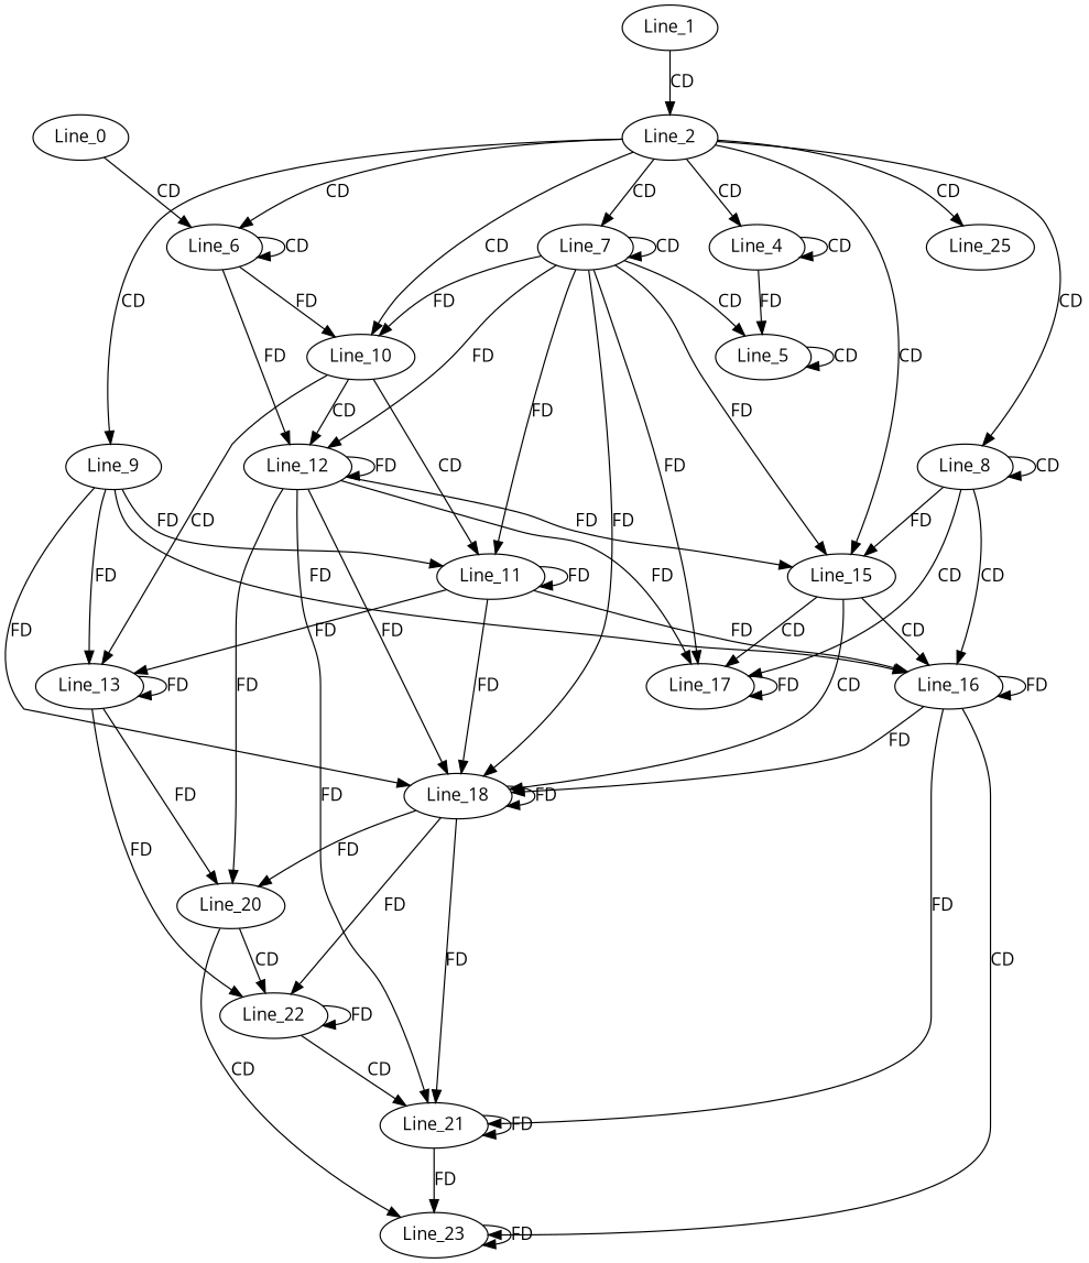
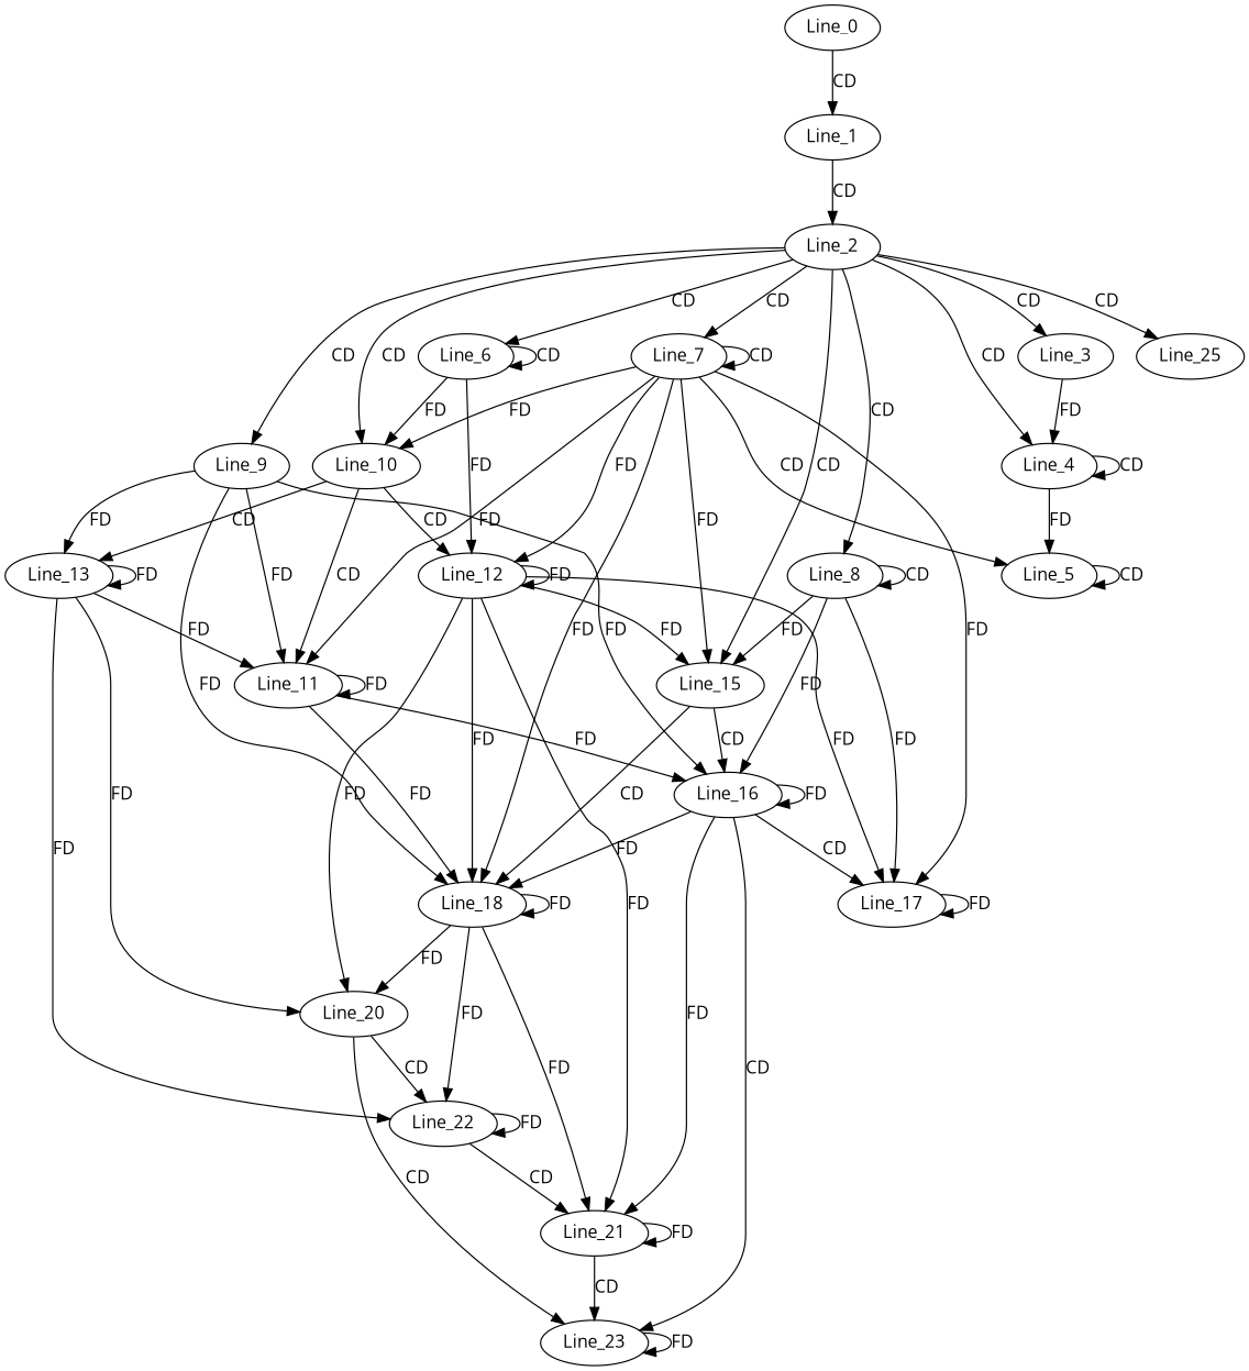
  digraph {
    fontname="Open Sans"
    node [fontname="Open Sans"]
    edge [fontname="Open Sans"]
    Line_0
    Line_1
    Line_2
+   Line_3
    Line_4
    Line_6
    Line_7
    Line_8
    Line_9
    Line_10
    Line_15
    Line_25
    Line_5
    Line_12
    Line_11
    Line_17
    Line_18
    Line_16
    Line_13
    Line_20
    Line_21
    Line_22
    Line_23
-   Line_0 -> Line_6 [label=CD]
+   Line_0 -> Line_1 [label=CD]
    Line_1 -> Line_2 [label=CD]
+   Line_2 -> Line_3 [label=CD]
    Line_2 -> Line_4 [label=CD]
    Line_2 -> Line_6 [label=CD]
    Line_2 -> Line_7 [label=CD]
    Line_2 -> Line_8 [label=CD]
    Line_2 -> Line_9 [label=CD]
    Line_2 -> Line_10 [label=CD]
    Line_2 -> Line_15 [label=CD]
    Line_2 -> Line_25 [label=CD]
+   Line_3 -> Line_4 [label=FD]
    Line_4 -> Line_4 [label=CD]
    Line_4 -> Line_5 [label=FD]
    Line_6 -> Line_6 [label=CD]
    Line_6 -> Line_10 [label=FD]
    Line_6 -> Line_12 [label=FD]
    Line_7 -> Line_7 [label=CD]
    Line_7 -> Line_10 [label=FD]
    Line_7 -> Line_15 [label=FD]
    Line_7 -> Line_5 [label=CD]
    Line_7 -> Line_12 [label=FD]
    Line_7 -> Line_11 [label=FD]
    Line_7 -> Line_17 [label=FD]
    Line_7 -> Line_18 [label=FD]
    Line_8 -> Line_8 [label=CD]
    Line_8 -> Line_15 [label=FD]
-   Line_8 -> Line_17 [label=CD]
-   Line_8 -> Line_16 [label=CD]
+   Line_8 -> Line_17 [label=FD]
+   Line_8 -> Line_16 [label=FD]
    Line_9 -> Line_11 [label=FD]
    Line_9 -> Line_18 [label=FD]
    Line_9 -> Line_16 [label=FD]
    Line_9 -> Line_13 [label=FD]
    Line_10 -> Line_12 [label=CD]
    Line_10 -> Line_11 [label=CD]
    Line_10 -> Line_13 [label=CD]
-   Line_15 -> Line_17 [label=CD]
+   Line_16 -> Line_17 [label=CD]
    Line_15 -> Line_18 [label=CD]
    Line_15 -> Line_16 [label=CD]
    Line_5 -> Line_5 [label=CD]
    Line_12 -> Line_15 [label=FD]
    Line_12 -> Line_12 [label=FD]
    Line_12 -> Line_17 [label=FD]
    Line_12 -> Line_18 [label=FD]
    Line_12 -> Line_20 [label=FD]
    Line_12 -> Line_21 [label=FD]
    Line_11 -> Line_11 [label=FD]
    Line_11 -> Line_18 [label=FD]
    Line_11 -> Line_16 [label=FD]
-   Line_11 -> Line_13 [label=FD]
+   Line_13 -> Line_11 [label=FD]
    Line_17 -> Line_17 [label=FD]
    Line_18 -> Line_18 [label=FD]
    Line_18 -> Line_20 [label=FD]
    Line_18 -> Line_21 [label=FD]
    Line_18 -> Line_22 [label=FD]
    Line_16 -> Line_18 [label=FD]
    Line_16 -> Line_16 [label=FD]
    Line_16 -> Line_21 [label=FD]
    Line_16 -> Line_23 [label=CD]
    Line_13 -> Line_13 [label=FD]
    Line_13 -> Line_20 [label=FD]
    Line_13 -> Line_22 [label=FD]
    Line_20 -> Line_22 [label=CD]
    Line_20 -> Line_23 [label=CD]
    Line_21 -> Line_21 [label=FD]
-   Line_21 -> Line_23 [label=FD]
+   Line_21 -> Line_23 [label=CD]
    Line_22 -> Line_21 [label=CD]
    Line_22 -> Line_22 [label=FD]
    Line_23 -> Line_23 [label=FD]
  }
